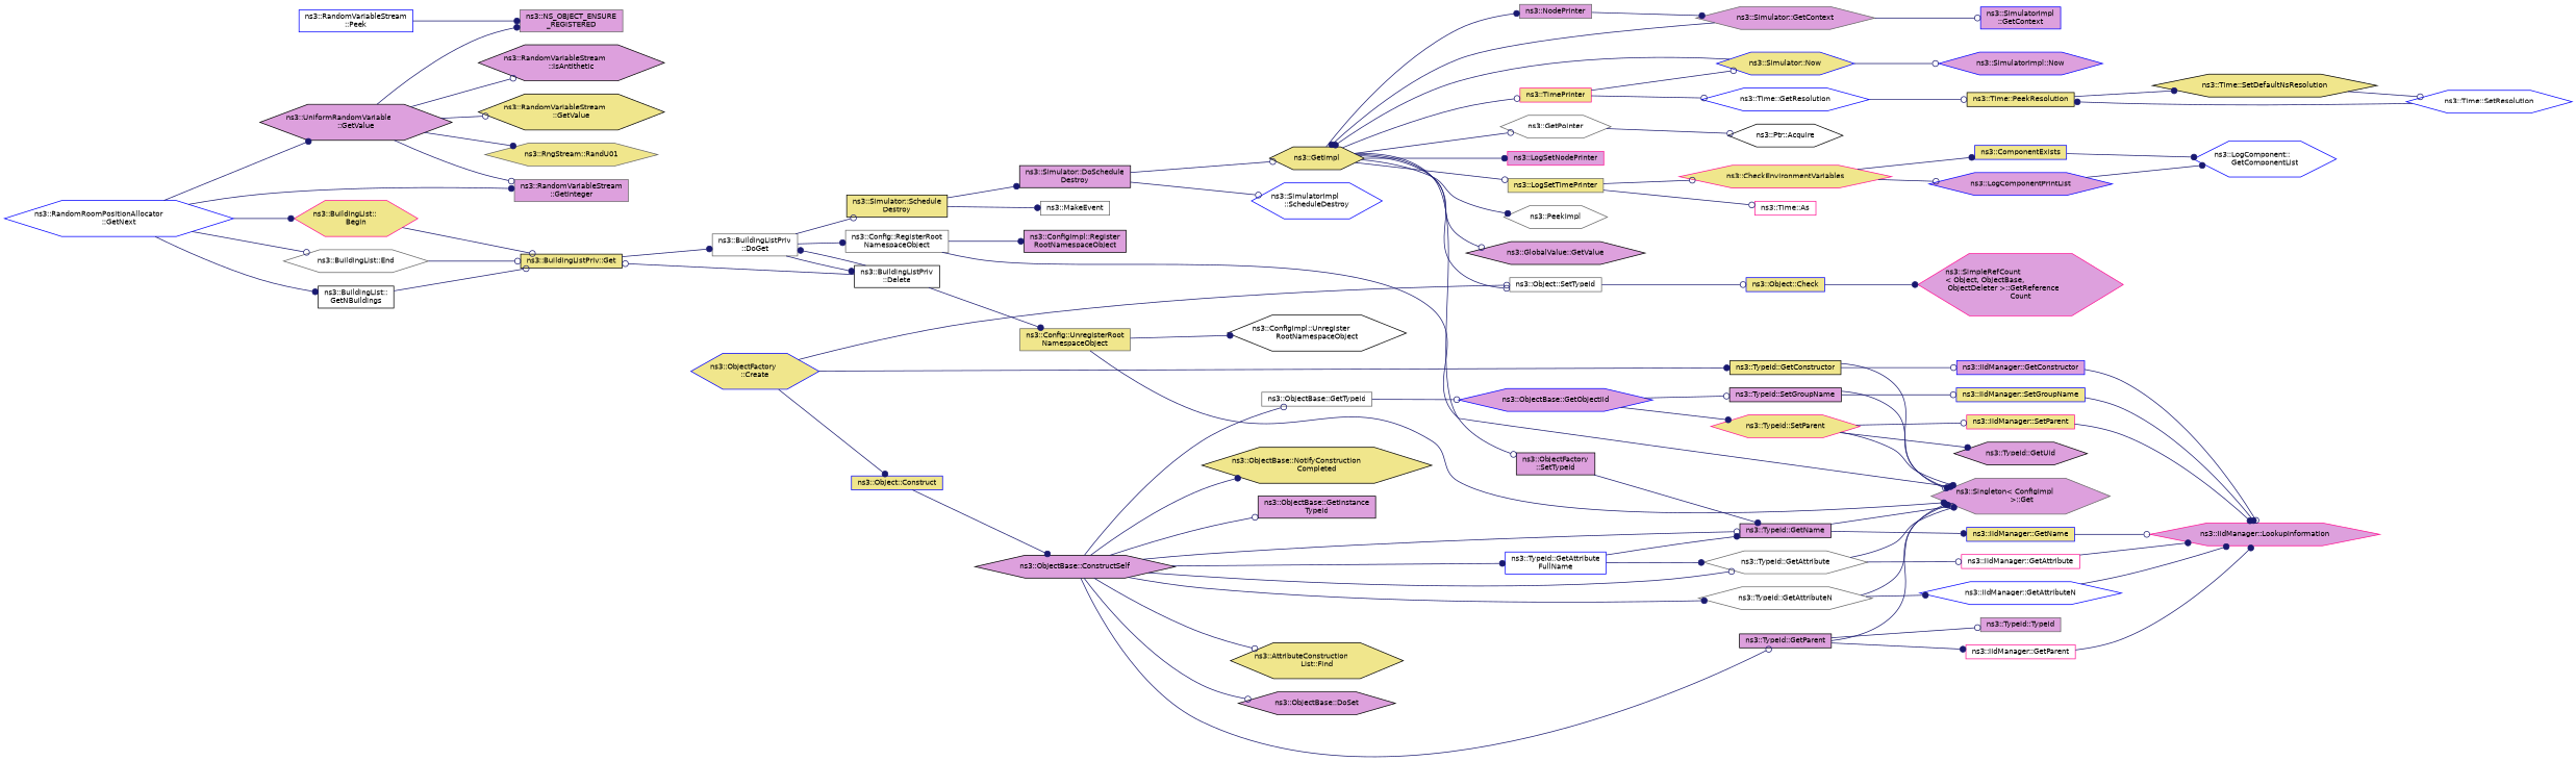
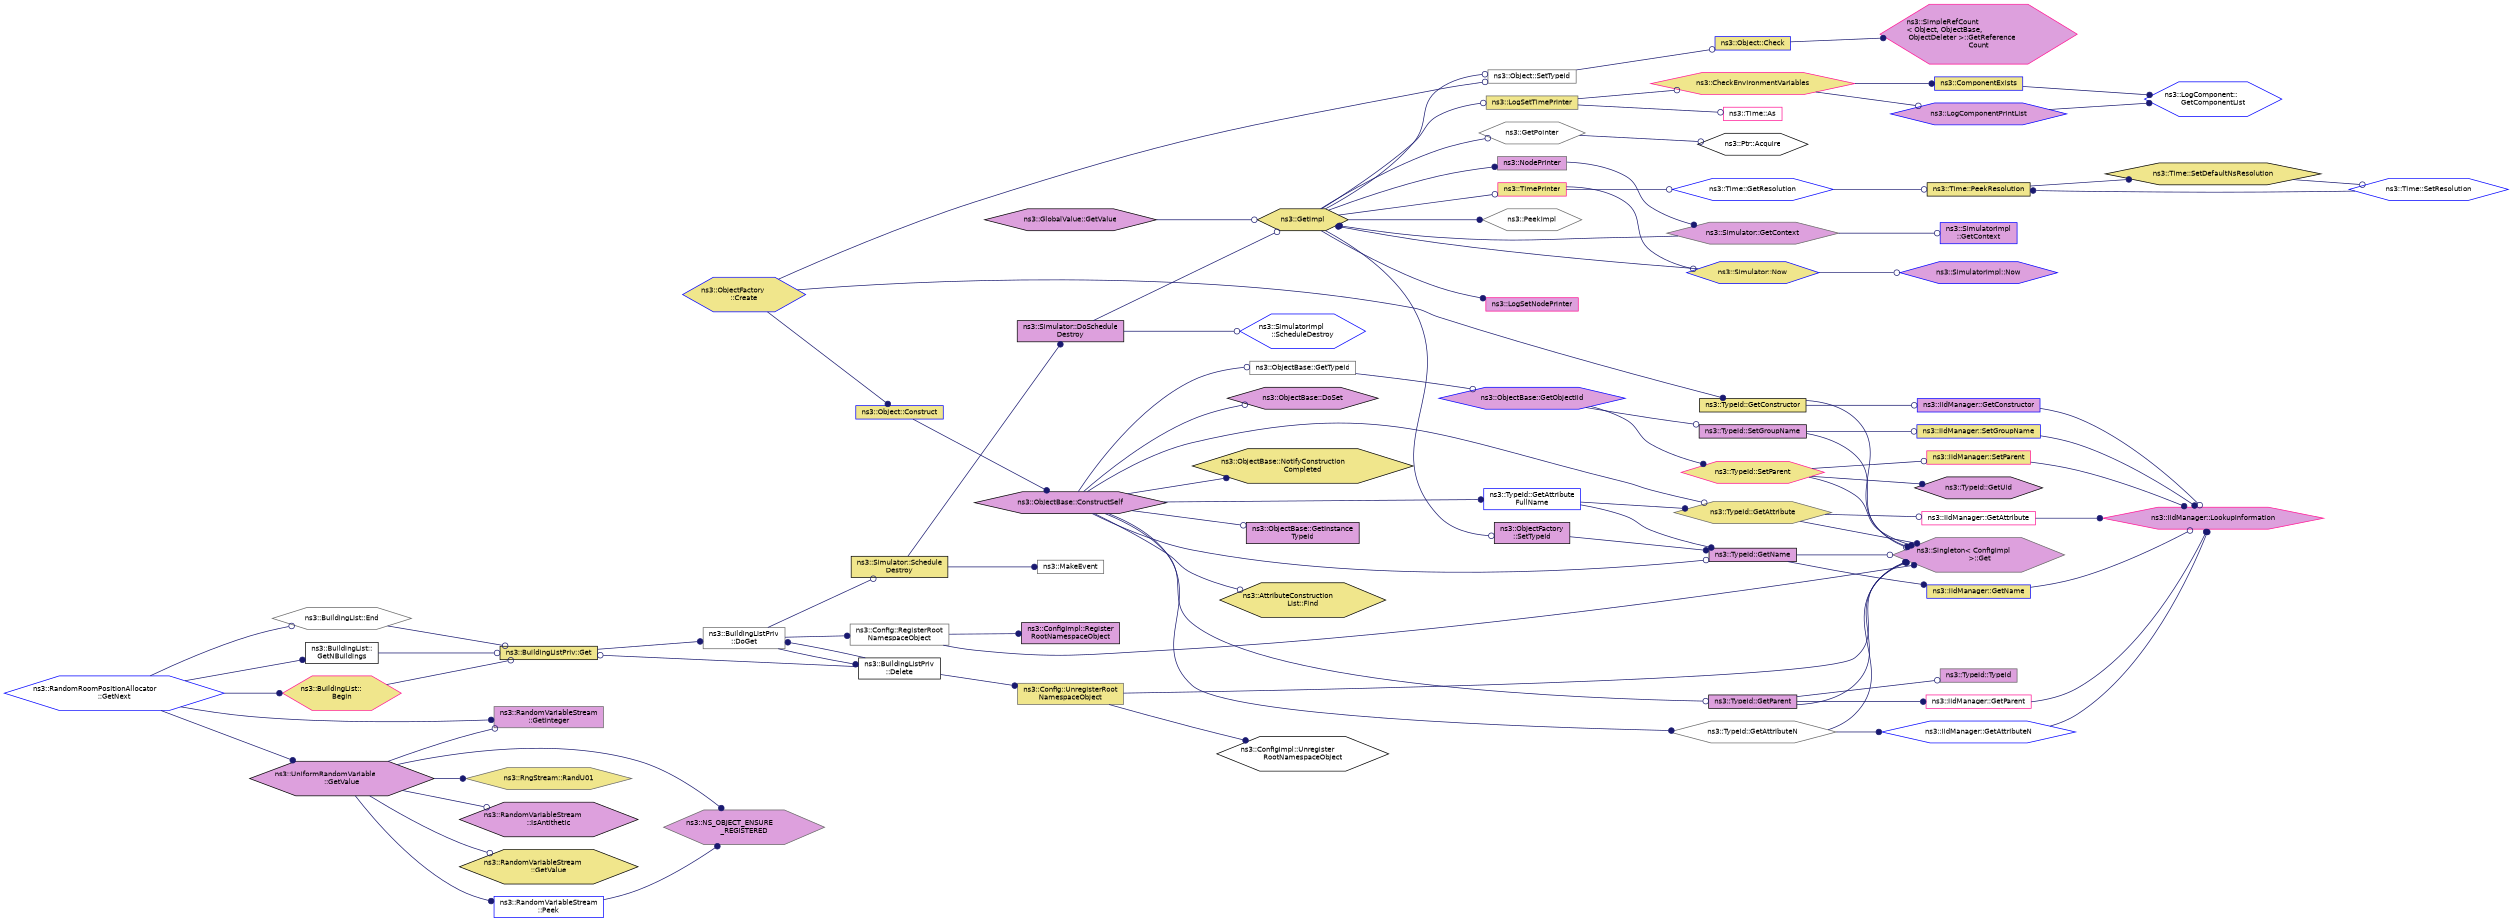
  digraph {
    rankdir=LR
    node [color=black fillcolor=plum fontname=Helvetica fontsize=10 shape=box style=filled]
    edge [arrowhead=dot color=midnightblue fontname=Helvetica fontsize=10 labelfontname=Helvetica labelfontsize=10 style=solid]
    n1 [color=blue fillcolor=white fontcolor=black height=0.2 label="ns3::RandomRoomPositionAllocator\l::GetNext" shape=hexagon width=0.4]
    n2 [fillcolor=white height=0.2 label="ns3::BuildingList::\lGetNBuildings" width=0.4]
    n3 [color=deeppink fillcolor=khaki height=0.2 label="ns3::BuildingList::\lBegin" shape=hexagon width=0.4]
    n4 [color=gray40 fillcolor=white height=0.2 label="ns3::BuildingList::End" shape=hexagon width=0.4]
    n5 [color=gray40 height=0.2 label="ns3::RandomVariableStream\l::GetInteger" width=0.4]
    n6 [height=0.2 label="ns3::UniformRandomVariable\l::GetValue" shape=hexagon width=0.4]
    n7 [fillcolor=khaki height=0.2 label="ns3::BuildingListPriv::Get" width=0.4]
    n8 [color=blue fillcolor=white height=0.2 label="ns3::RandomVariableStream\l::Peek" width=0.4]
-   n9 [color=gray40 height=0.2 label="ns3::NS_OBJECT_ENSURE\l_REGISTERED" width=0.4]
+   n9 [color=gray40 height=0.2 label="ns3::NS_OBJECT_ENSURE\l_REGISTERED" shape=hexagon width=0.4]
    n10 [color=gray40 fillcolor=khaki height=0.2 label="ns3::RngStream::RandU01" shape=hexagon width=0.4]
    n11 [height=0.2 label="ns3::RandomVariableStream\l::IsAntithetic" shape=hexagon width=0.4]
    n12 [fillcolor=khaki height=0.2 label="ns3::RandomVariableStream\l::GetValue" shape=hexagon width=0.4]
    n13 [color=gray40 fillcolor=white height=0.2 label="ns3::BuildingListPriv\l::DoGet" width=0.4]
    n14 [color=gray40 fillcolor=white height=0.2 label="ns3::Config::RegisterRoot\lNamespaceObject" width=0.4]
    n15 [fillcolor=khaki height=0.2 label="ns3::Simulator::Schedule\lDestroy" width=0.4]
    n16 [fillcolor=white height=0.2 label="ns3::BuildingListPriv\l::Delete" width=0.4]
    n17 [color=gray40 height=0.2 label="ns3::Singleton\< ConfigImpl\l \>::Get" shape=hexagon width=0.4]
    n18 [height=0.2 label="ns3::ConfigImpl::Register\lRootNamespaceObject" width=0.4]
    n19 [height=0.2 label="ns3::Simulator::DoSchedule\lDestroy" width=0.4]
    n20 [color=gray40 fillcolor=white height=0.2 label="ns3::MakeEvent" width=0.4]
    n21 [color=gray40 fillcolor=khaki height=0.2 label="ns3::Config::UnregisterRoot\lNamespaceObject" width=0.4]
    n22 [fillcolor=khaki height=0.2 label="ns3::GetImpl" shape=hexagon width=0.4]
    n23 [color=blue fillcolor=white height=0.2 label="ns3::SimulatorImpl\l::ScheduleDestroy" shape=hexagon width=0.4]
    n24 [color=gray40 fillcolor=white height=0.2 label="ns3::PeekImpl" shape=hexagon width=0.4]
    n25 [height=0.2 label="ns3::GlobalValue::GetValue" shape=hexagon width=0.4]
    n26 [height=0.2 label="ns3::ObjectFactory\l::SetTypeId" width=0.4]
    n27 [color=gray40 fillcolor=white height=0.2 label="ns3::GetPointer" shape=hexagon width=0.4]
    n28 [color=gray40 fillcolor=khaki height=0.2 label="ns3::LogSetTimePrinter" width=0.4]
    n29 [color=deeppink fillcolor=khaki height=0.2 label="ns3::TimePrinter" width=0.4]
    n30 [color=deeppink height=0.2 label="ns3::LogSetNodePrinter" width=0.4]
    n31 [color=gray40 height=0.2 label="ns3::NodePrinter" width=0.4]
    n32 [color=gray40 fillcolor=white height=0.2 label="ns3::Object::SetTypeId" width=0.4]
    n33 [height=0.2 label="ns3::TypeId::GetName" width=0.4]
    n34 [fillcolor=white height=0.2 label="ns3::Ptr::Acquire" shape=hexagon width=0.4]
    n35 [color=blue fillcolor=khaki height=0.2 label="ns3::ObjectFactory\l::Create" shape=hexagon width=0.4]
    n36 [fillcolor=khaki height=0.2 label="ns3::TypeId::GetConstructor" width=0.4]
    n37 [color=blue fillcolor=khaki height=0.2 label="ns3::Object::Construct" width=0.4]
    n38 [color=deeppink fillcolor=khaki height=0.2 label="ns3::CheckEnvironmentVariables" shape=hexagon width=0.4]
    n39 [color=deeppink fillcolor=white height=0.2 label="ns3::Time::As" width=0.4]
    n40 [color=blue fillcolor=white height=0.2 label="ns3::Time::GetResolution" shape=hexagon width=0.4]
    n41 [color=blue fillcolor=khaki height=0.2 label="ns3::Simulator::Now" shape=hexagon width=0.4]
    n42 [color=gray40 height=0.2 label="ns3::Simulator::GetContext" shape=hexagon width=0.4]
    n43 [color=blue fillcolor=khaki height=0.2 label="ns3::IidManager::GetName" width=0.4]
    n44 [color=deeppink height=0.2 label="ns3::IidManager::LookupInformation" shape=hexagon width=0.4]
    n45 [color=blue height=0.2 label="ns3::IidManager::GetConstructor" width=0.4]
    n46 [color=blue fillcolor=khaki height=0.2 label="ns3::Object::Check" width=0.4]
    n47 [height=0.2 label="ns3::ObjectBase::ConstructSelf" shape=hexagon width=0.4]
    n48 [color=deeppink height=0.2 label="ns3::SimpleRefCount\l\< Object, ObjectBase,\l ObjectDeleter \>::GetReference\lCount" shape=hexagon width=0.4]
    n49 [height=0.2 label="ns3::ObjectBase::GetInstance\lTypeId" width=0.4]
    n50 [color=gray40 fillcolor=white height=0.2 label="ns3::TypeId::GetAttributeN" shape=hexagon width=0.4]
-   n51 [color=gray40 fillcolor=white height=0.2 label="ns3::TypeId::GetAttribute" shape=hexagon width=0.4]
+   n51 [color=gray40 fillcolor=khaki height=0.2 label="ns3::TypeId::GetAttribute" shape=hexagon width=0.4]
    n52 [fillcolor=khaki height=0.2 label="ns3::AttributeConstruction\lList::Find" shape=hexagon width=0.4]
    n53 [height=0.2 label="ns3::ObjectBase::DoSet" shape=hexagon width=0.4]
    n54 [color=blue fillcolor=white height=0.2 label="ns3::TypeId::GetAttribute\lFullName" width=0.4]
    n55 [height=0.2 label="ns3::TypeId::GetParent" width=0.4]
    n56 [color=gray40 fillcolor=white height=0.2 label="ns3::ObjectBase::GetTypeId" width=0.4]
    n57 [fillcolor=khaki height=0.2 label="ns3::ObjectBase::NotifyConstruction\lCompleted" shape=hexagon width=0.4]
    n58 [color=blue fillcolor=white height=0.2 label="ns3::IidManager::GetAttributeN" shape=hexagon width=0.4]
    n59 [color=deeppink fillcolor=white height=0.2 label="ns3::IidManager::GetAttribute" width=0.4]
    n60 [color=deeppink fillcolor=white height=0.2 label="ns3::IidManager::GetParent" width=0.4]
    n61 [color=gray40 height=0.2 label="ns3::TypeId::TypeId" width=0.4]
    n62 [color=blue height=0.2 label="ns3::ObjectBase::GetObjectIid" shape=hexagon width=0.4]
    n63 [color=deeppink fillcolor=khaki height=0.2 label="ns3::TypeId::SetParent" shape=hexagon width=0.4]
    n64 [height=0.2 label="ns3::TypeId::SetGroupName" width=0.4]
    n65 [height=0.2 label="ns3::TypeId::GetUid" shape=hexagon width=0.4]
    n66 [color=deeppink fillcolor=khaki height=0.2 label="ns3::IidManager::SetParent" width=0.4]
    n67 [color=blue fillcolor=khaki height=0.2 label="ns3::IidManager::SetGroupName" width=0.4]
    n68 [color=blue fillcolor=khaki height=0.2 label="ns3::ComponentExists" width=0.4]
    n69 [color=blue height=0.2 label="ns3::LogComponentPrintList" shape=hexagon width=0.4]
    n70 [color=blue fillcolor=white height=0.2 label="ns3::LogComponent::\lGetComponentList" shape=hexagon width=0.4]
    n71 [fillcolor=khaki height=0.2 label="ns3::Time::PeekResolution" width=0.4]
    n72 [color=blue height=0.2 label="ns3::SimulatorImpl::Now" shape=hexagon width=0.4]
    n73 [fillcolor=khaki height=0.2 label="ns3::Time::SetDefaultNsResolution" shape=hexagon width=0.4]
    n74 [color=blue fillcolor=white height=0.2 label="ns3::Time::SetResolution" shape=hexagon width=0.4]
    n75 [color=blue height=0.2 label="ns3::SimulatorImpl\l::GetContext" width=0.4]
    n76 [fillcolor=white height=0.2 label="ns3::ConfigImpl::Unregister\lRootNamespaceObject" shape=hexagon width=0.4]
    n1 -> n2
    n1 -> n3
    n1 -> n4 [arrowhead=odot]
    n1 -> n5
    n1 -> n6
    n2 -> n7 [arrowhead=odot]
    n3 -> n7 [arrowhead=odot]
    n4 -> n7 [arrowhead=odot]
    n6 -> n5 [arrowhead=odot]
+   n6 -> n8
    n6 -> n9
    n6 -> n10
    n6 -> n11 [arrowhead=odot]
    n6 -> n12 [arrowhead=odot]
    n7 -> n13
    n8 -> n9
    n13 -> n14
    n13 -> n15 [arrowhead=odot]
    n13 -> n16
    n14 -> n17
    n14 -> n18
    n15 -> n19
    n15 -> n20
    n16 -> n7 [arrowhead=odot]
    n16 -> n13
    n16 -> n21
    n19 -> n22 [arrowhead=odot]
    n19 -> n23 [arrowhead=odot]
    n21 -> n17
    n21 -> n76
    n22 -> n24
-   n22 -> n25 [arrowhead=odot]
+   n25 -> n22 [arrowhead=odot]
    n22 -> n26 [arrowhead=odot]
    n22 -> n27 [arrowhead=odot]
    n22 -> n28 [arrowhead=odot]
    n22 -> n29 [arrowhead=odot]
    n22 -> n30
    n22 -> n31
    n22 -> n32 [arrowhead=odot]
    n26 -> n33
    n27 -> n34 [arrowhead=odot]
    n28 -> n38 [arrowhead=odot]
    n28 -> n39 [arrowhead=odot]
    n29 -> n40 [arrowhead=odot]
    n29 -> n41 [arrowhead=odot]
    n31 -> n42
    n32 -> n46 [arrowhead=odot]
    n33 -> n17 [arrowhead=odot]
    n33 -> n43
    n35 -> n32 [arrowhead=odot]
    n35 -> n36
    n35 -> n37
    n36 -> n17 [arrowhead=odot]
    n36 -> n45 [arrowhead=odot]
    n37 -> n47
    n38 -> n68
    n38 -> n69 [arrowhead=odot]
    n40 -> n71 [arrowhead=odot]
    n41 -> n22
    n41 -> n72 [arrowhead=odot]
    n42 -> n22
    n42 -> n75 [arrowhead=odot]
    n43 -> n44 [arrowhead=odot]
    n45 -> n44 [arrowhead=odot]
    n46 -> n48
    n47 -> n33 [arrowhead=odot]
    n47 -> n49 [arrowhead=odot]
    n47 -> n50
    n47 -> n51 [arrowhead=odot]
    n47 -> n52 [arrowhead=odot]
    n47 -> n53 [arrowhead=odot]
    n47 -> n54
    n47 -> n55 [arrowhead=odot]
    n47 -> n56 [arrowhead=odot]
    n47 -> n57
    n50 -> n17
    n50 -> n58
    n51 -> n17
    n51 -> n59 [arrowhead=odot]
    n54 -> n33
    n54 -> n51
    n55 -> n17
    n55 -> n60
    n55 -> n61 [arrowhead=odot]
    n56 -> n62 [arrowhead=odot]
    n58 -> n44
    n59 -> n44
    n60 -> n44
    n62 -> n63
    n62 -> n64 [arrowhead=odot]
    n63 -> n17
    n63 -> n65
    n63 -> n66 [arrowhead=odot]
    n64 -> n17
    n64 -> n67 [arrowhead=odot]
    n66 -> n44
    n67 -> n44
    n68 -> n70
    n69 -> n70
    n71 -> n73
    n73 -> n74 [arrowhead=odot]
    n74 -> n71
  }
